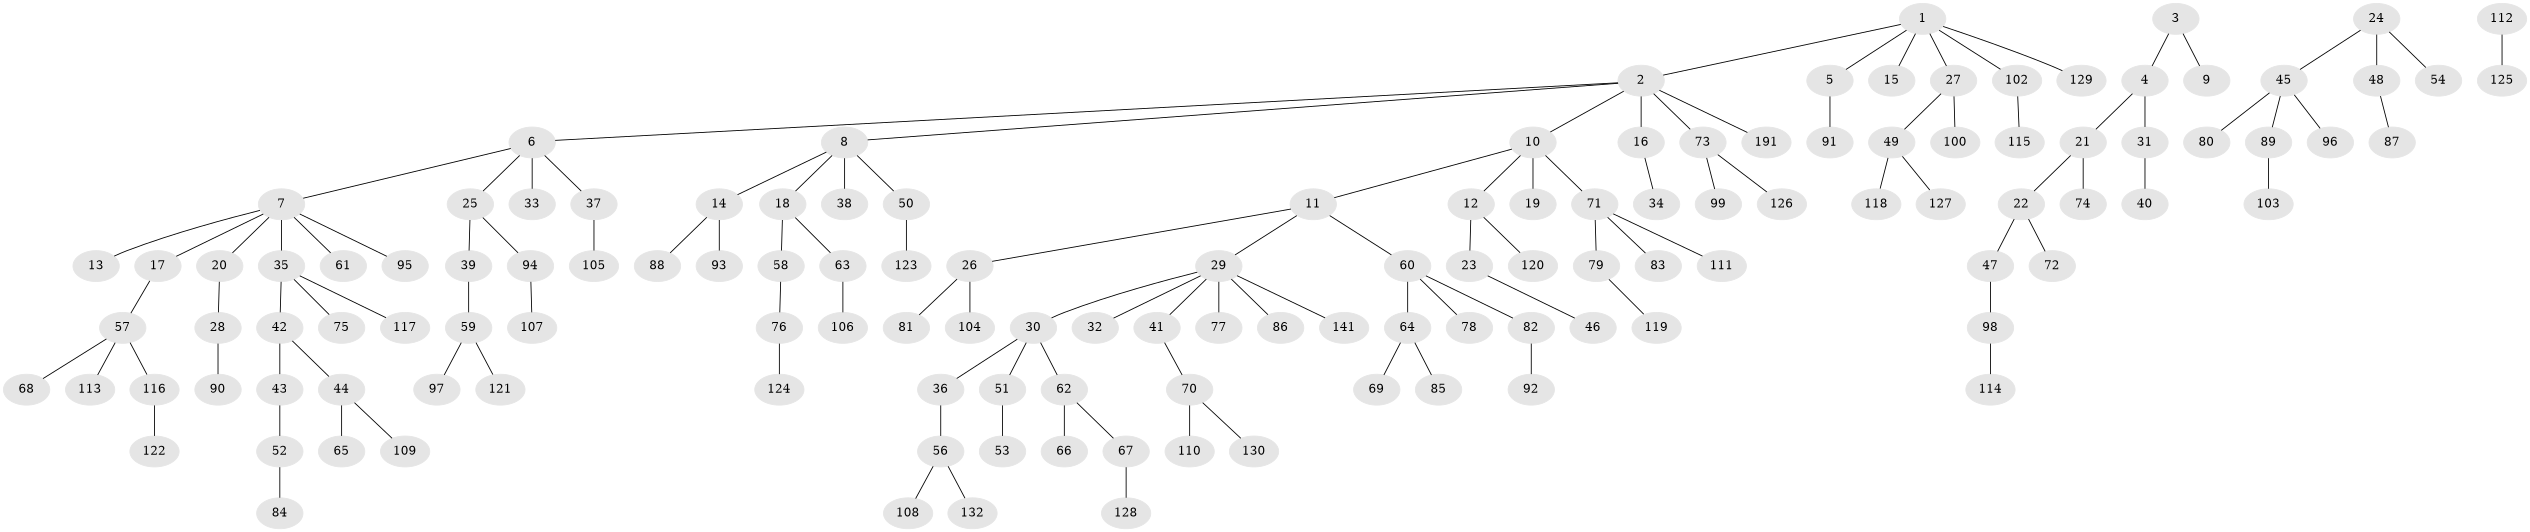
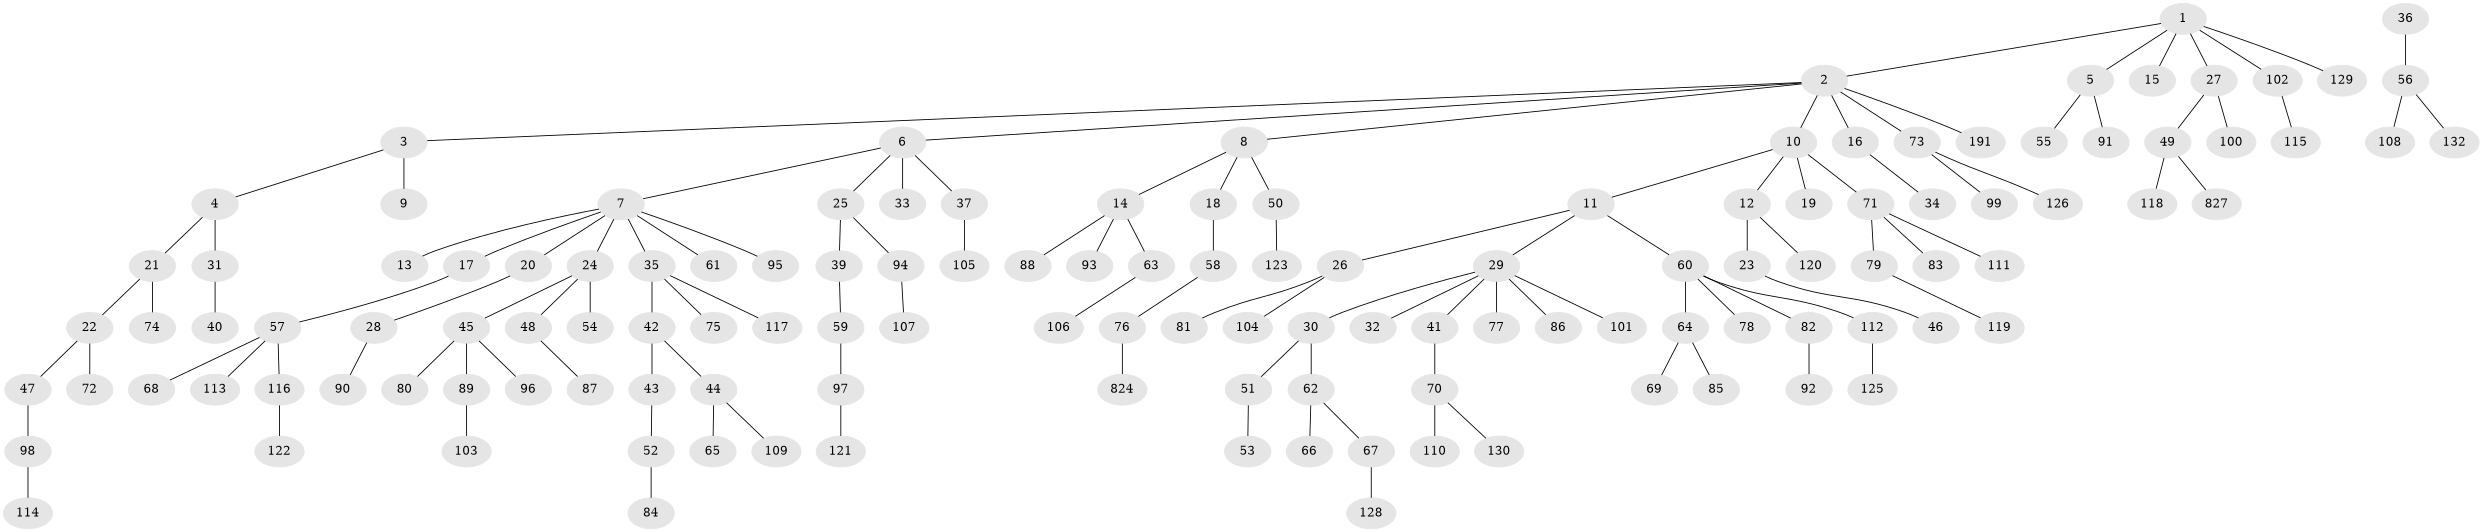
  graph {
    node [color=gray90 style=filled]
    1
    2
    5
    15
    27
    102
    129
    3
    6
    8
    10
    16
    73
    n14 [label=191]
+   55
    91
    49
    100
    115
    4
    9
    7
    25
    33
    37
    14
    18
-   38
    50
    11
    12
    19
    71
    34
    99
    126
    21
    31
    22
    74
    40
    13
    17
    20
    24
    35
    61
    95
    39
    94
    105
    57
    28
    45
    48
    54
    42
    75
    117
    88
    93
    58
    63
    123
    26
    29
    60
    23
    120
    79
    83
    111
    81
    104
    30
    32
    41
    77
    86
-   101 [label=141]
+   101
    64
    78
    82
    112
    46
    68
    113
    116
    76
    106
    90
    47
    72
    98
    80
    89
    96
    87
    59
    107
    118
-   127
+   127 [label=827]
    36
    51
    62
    70
    56
    53
    66
    67
    43
    44
    108
    132
    97
    110
    130
    52
    65
    109
    84
    103
    114
    122
-   124
+   124 [label=824]
    121
    69
    85
    92
    125
    128
    119
    1 -- 2
    1 -- 5
    1 -- 15
    1 -- 27
    1 -- 102
    1 -- 129
+   2 -- 3
    2 -- 6
    2 -- 8
    2 -- 10
    2 -- 16
    2 -- 73
    2 -- n14
+   5 -- 55
    5 -- 91
    27 -- 49
    27 -- 100
    102 -- 115
    3 -- 4
    3 -- 9
    6 -- 7
    6 -- 25
    6 -- 33
    6 -- 37
    8 -- 14
    8 -- 18
-   8 -- 38
    8 -- 50
    10 -- 11
    10 -- 12
    10 -- 19
    10 -- 71
    16 -- 34
    73 -- 99
    73 -- 126
    49 -- 118
    49 -- 127
    4 -- 21
    4 -- 31
    7 -- 13
    7 -- 17
    7 -- 20
+   7 -- 24
    7 -- 35
    7 -- 61
    7 -- 95
    25 -- 39
    25 -- 94
    37 -- 105
    14 -- 88
    14 -- 93
    18 -- 58
-   18 -- 63
+   14 -- 63
    50 -- 123
    11 -- 26
    11 -- 29
    11 -- 60
    12 -- 23
    12 -- 120
    71 -- 79
    71 -- 83
    71 -- 111
    21 -- 22
    21 -- 74
    31 -- 40
    22 -- 47
    22 -- 72
    17 -- 57
    20 -- 28
    24 -- 45
    24 -- 48
    24 -- 54
    35 -- 42
    35 -- 75
    35 -- 117
    39 -- 59
    94 -- 107
    57 -- 68
    57 -- 113
    57 -- 116
    28 -- 90
    45 -- 80
    45 -- 89
    45 -- 96
    48 -- 87
    42 -- 43
    42 -- 44
    58 -- 76
    63 -- 106
    26 -- 81
    26 -- 104
    29 -- 30
    29 -- 32
    29 -- 41
    29 -- 77
    29 -- 86
    29 -- 101
    60 -- 64
    60 -- 78
    60 -- 82
+   60 -- 112
    23 -- 46
    79 -- 119
-   30 -- 36
    30 -- 51
    30 -- 62
    41 -- 70
    64 -- 69
    64 -- 85
    82 -- 92
    112 -- 125
    116 -- 122
    76 -- 124
    47 -- 98
    98 -- 114
    89 -- 103
    59 -- 97
    36 -- 56
    51 -- 53
    62 -- 66
    62 -- 67
    70 -- 110
    70 -- 130
    56 -- 108
    56 -- 132
    67 -- 128
    43 -- 52
    44 -- 65
    44 -- 109
-   59 -- 121
+   97 -- 121
    52 -- 84
  }
